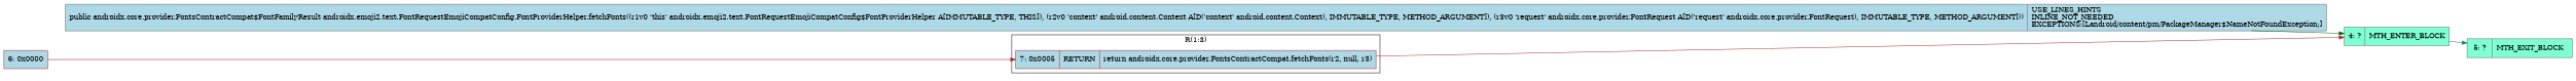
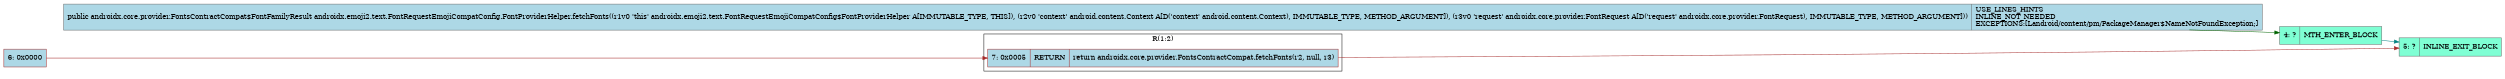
  digraph {
    rankdir=LR
    node [color=gray40 fillcolor=lightblue shape=record style=filled]
    edge [color=brown]
    n1 [color=brown label="{7\:\ 0x0005|RETURN\l|return androidx.core.provider.FontsContractCompat.fetchFonts(r2, null, r3)\l}"]
-   n2 [fillcolor=aquamarine label="{5\:\ ?|MTH_EXIT_BLOCK\l}"]
+   n2 [fillcolor=aquamarine label="{5\:\ ?|INLINE_EXIT_BLOCK\l}"]
    n3 [fillcolor=aquamarine label="{4\:\ ?|MTH_ENTER_BLOCK\l}"]
    n4 [color=brown label="{6\:\ 0x0000}"]
    n5 [label="{public androidx.core.provider.FontsContractCompat$FontFamilyResult androidx.emoji2.text.FontRequestEmojiCompatConfig.FontProviderHelper.fetchFonts((r1v0 'this' androidx.emoji2.text.FontRequestEmojiCompatConfig$FontProviderHelper A[IMMUTABLE_TYPE, THIS]), (r2v0 'context' android.content.Context A[D('context' android.content.Context), IMMUTABLE_TYPE, METHOD_ARGUMENT]), (r3v0 'request' androidx.core.provider.FontRequest A[D('request' androidx.core.provider.FontRequest), IMMUTABLE_TYPE, METHOD_ARGUMENT]))  | USE_LINES_HINTS\lINLINE_NOT_NEEDED\lEXCEPTIONS:[Landroid\/content\/pm\/PackageManager$NameNotFoundException;]\l}"]
    subgraph cluster_1 {
-     label="R(1:3)"
+     label="R(1:2)"
      n1
    }
-   n1 -> n3
+   n1 -> n2
    n3 -> n2 [color=teal]
    n4 -> n1
    n5 -> n3 [color=darkgreen]
  }
